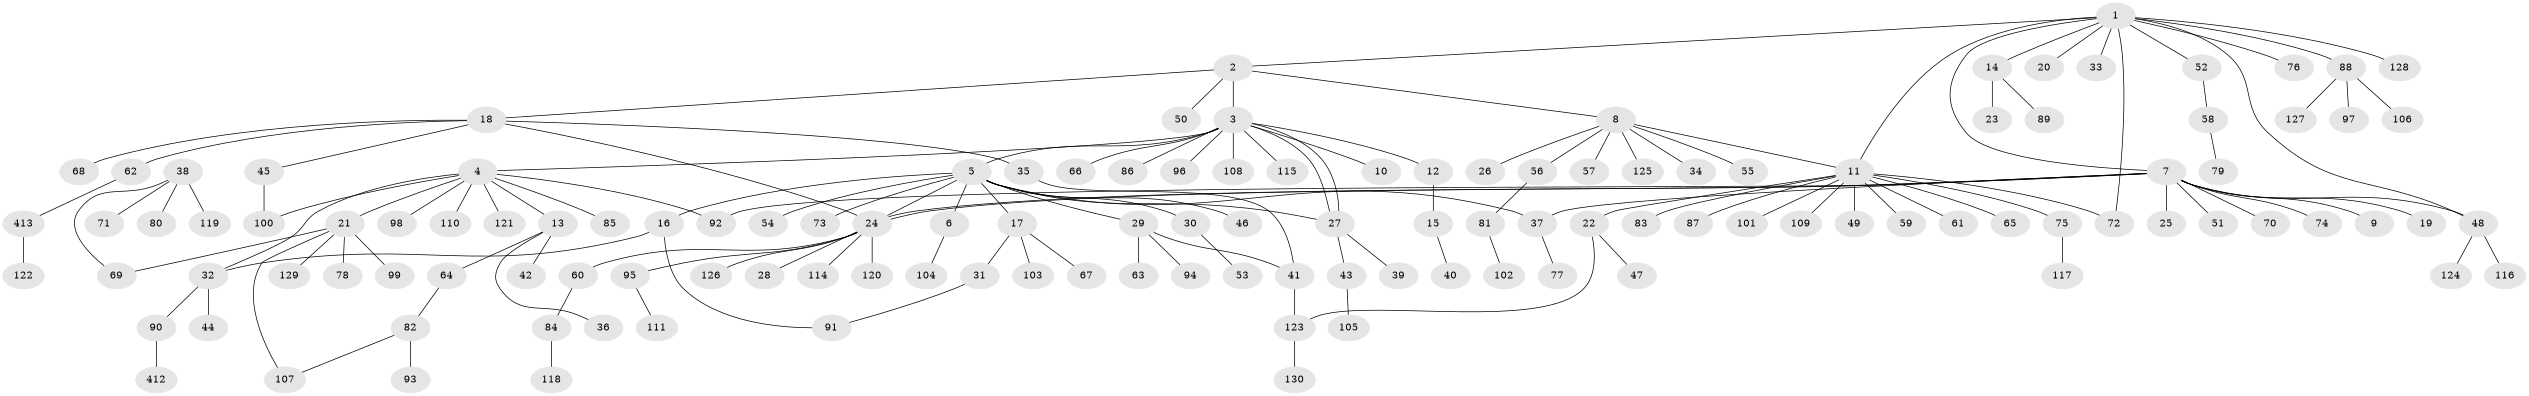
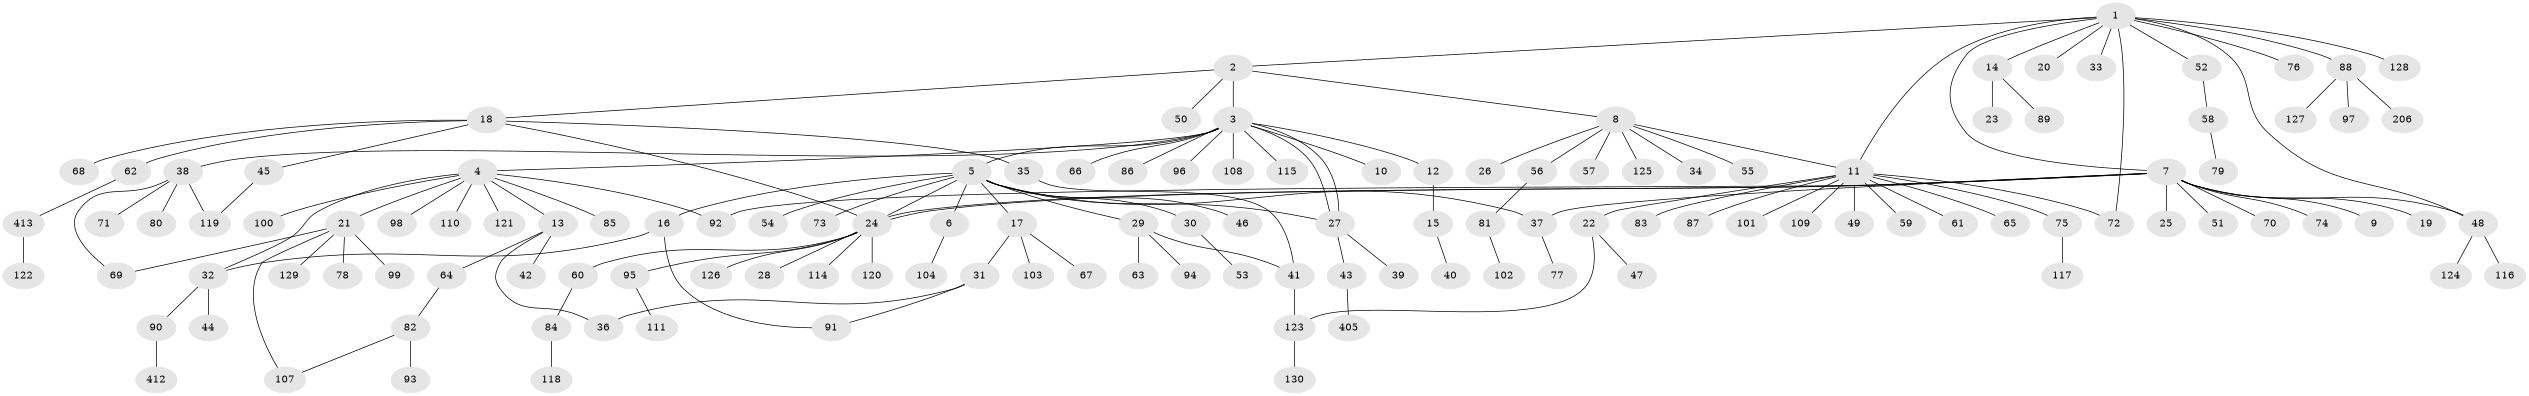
  graph {
    node [color=gray90 style=filled]
    1
    2
    7
    11
    14
    20
    33
    48
    52
    72
    76
    88
    128
    3
    8
    18
    50
    92
    24
    37
    9
    19
    25
    51
    70
    74
    22
    49
    59
    61
    65
    75
    83
    87
    101
    109
    23
    89
    116
    124
    58
    97
-   106
+   106 [label=206]
    127
    4
    5
    10
    12
    27
    38
    66
    86
    96
    108
    115
    26
    34
    55
    56
    57
    125
    35
    45
    62
    68
    13
    21
    32
    85
    98
    100
    110
    121
    6
    16
    17
    29
    30
    46
    54
    73
    15
    39
    43
    69
    71
    80
    119
    36
    42
    64
    78
    99
    107
    129
    44
    90
    104
    91
    31
    67
    103
    28
    60
    95
    114
    120
    126
    41
    63
    94
    53
    77
    81
    47
    123
    117
    40
    82
    n120 [label=413]
    130
    84
    111
-   105
+   105 [label=405]
    n125 [label=412]
    79
    102
    118
    122
    93
    1 -- 2
    1 -- 7
    1 -- 11
    1 -- 14
    1 -- 20
    1 -- 33
    1 -- 48
    1 -- 52
    1 -- 72
    1 -- 76
    1 -- 88
    1 -- 128
    2 -- 3
    2 -- 8
    2 -- 18
    2 -- 50
    7 -- 48
    7 -- 92
    7 -- 24
    7 -- 24
    7 -- 37
    7 -- 9
    7 -- 19
    7 -- 25
    7 -- 51
    7 -- 70
    7 -- 74
    11 -- 72
    11 -- 22
    11 -- 49
    11 -- 59
    11 -- 61
    11 -- 65
    11 -- 75
    11 -- 83
    11 -- 87
    11 -- 101
    11 -- 109
    14 -- 23
    14 -- 89
    48 -- 116
    48 -- 124
    52 -- 58
    88 -- 97
    88 -- 106
    88 -- 127
    3 -- 4
    3 -- 5
    3 -- 10
    3 -- 12
    3 -- 27
    3 -- 27
+   3 -- 38
    3 -- 66
    3 -- 86
    3 -- 96
    3 -- 108
    3 -- 115
    8 -- 11
    8 -- 26
    8 -- 34
    8 -- 55
    8 -- 56
    8 -- 57
    8 -- 125
    18 -- 24
    18 -- 35
    18 -- 45
    18 -- 62
    18 -- 68
    24 -- 28
    24 -- 60
    24 -- 95
    24 -- 114
    24 -- 120
    24 -- 126
    37 -- 77
    22 -- 47
    22 -- 123
    75 -- 117
    58 -- 79
    4 -- 92
    4 -- 13
    4 -- 21
    4 -- 32
    4 -- 85
    4 -- 98
    4 -- 100
    4 -- 110
    4 -- 121
    5 -- 24
    5 -- 37
    5 -- 27
    5 -- 6
    5 -- 16
    5 -- 17
    5 -- 29
    5 -- 30
    5 -- 46
    5 -- 54
    5 -- 73
    12 -- 15
    27 -- 39
    27 -- 43
    38 -- 69
    38 -- 71
    38 -- 80
    38 -- 119
    56 -- 81
    35 -- 41
-   45 -- 100
+   45 -- 119
    62 -- n120
    13 -- 36
    13 -- 42
    13 -- 64
    21 -- 69
    21 -- 78
    21 -- 99
    21 -- 107
    21 -- 129
    32 -- 44
    32 -- 90
    6 -- 104
    16 -- 32
    16 -- 91
    17 -- 31
    17 -- 67
    17 -- 103
    29 -- 41
    29 -- 63
    29 -- 94
    30 -- 53
    15 -- 40
    43 -- 105
    64 -- 82
    90 -- n125
+   31 -- 36
    31 -- 91
    60 -- 84
    95 -- 111
    41 -- 123
    81 -- 102
    123 -- 130
    82 -- 107
    82 -- 93
    n120 -- 122
    84 -- 118
  }
